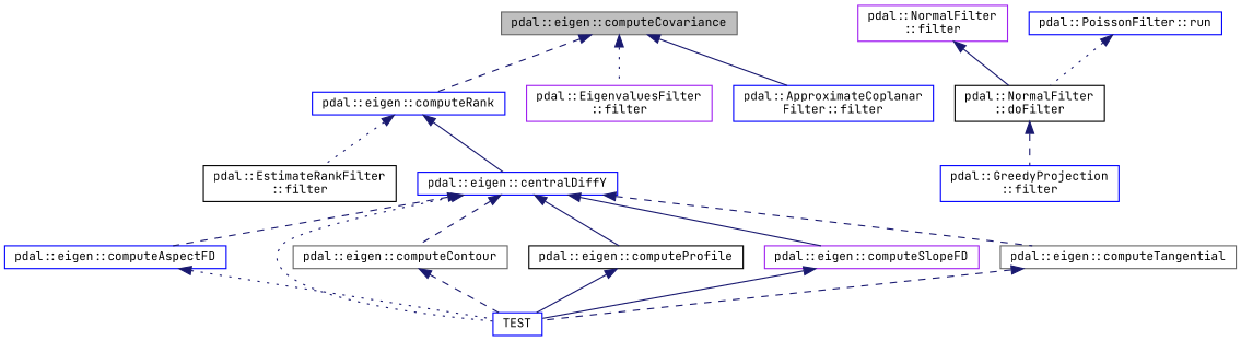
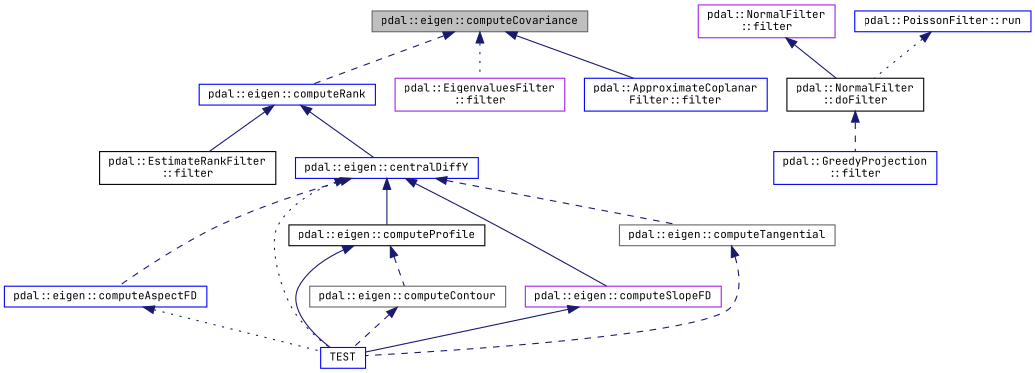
  digraph {
    fontname="JetBrains Mono"
    rankdir=TB
    node [color=blue fillcolor=white fontname="JetBrains Mono" fontsize=10 shape=record style=filled]
    edge [color=midnightblue dir=back fontname="JetBrains Mono" fontsize=10 labelfontname=Helvetica labelfontsize=10 style=solid]
    n1 [color=gray40 fillcolor=grey75 fontcolor=black height=0.2 label="pdal::eigen::computeCovariance" width=0.4]
    n2 [height=0.2 label="pdal::eigen::computeRank" width=0.4]
    n3 [color=purple height=0.2 label="pdal::EigenvaluesFilter\l::filter" width=0.4]
    n4 [height=0.2 label="pdal::ApproximateCoplanar\lFilter::filter" width=0.4]
    n5 [color=black height=0.2 label="pdal::EstimateRankFilter\l::filter" width=0.4]
    n6 [height=0.2 label="pdal::eigen::centralDiffY" width=0.4]
    n7 [color=purple height=0.2 label="pdal::NormalFilter\l::filter" width=0.4]
    n8 [color=black height=0.2 label="pdal::NormalFilter\l::doFilter" width=0.4]
    n9 [height=0.2 label="pdal::eigen::computeAspectFD" width=0.4]
    n10 [height=0.2 label=TEST width=0.4]
    n11 [color=gray40 height=0.2 label="pdal::eigen::computeContour" width=0.4]
    n12 [color=black height=0.2 label="pdal::eigen::computeProfile" width=0.4]
    n13 [color=purple height=0.2 label="pdal::eigen::computeSlopeFD" width=0.4]
    n14 [color=gray40 height=0.2 label="pdal::eigen::computeTangential" width=0.4]
    n15 [height=0.2 label="pdal::GreedyProjection\l::filter" width=0.4]
    n16 [height=0.2 label="pdal::PoissonFilter::run" width=0.4]
    n1 -> n2 [style=dashed]
    n1 -> n3 [style=dotted]
    n1 -> n4
-   n2 -> n5 [style=dotted]
+   n2 -> n5
    n2 -> n6
    n6 -> n9 [style=dashed]
    n6 -> n10 [style=dotted]
-   n6 -> n11 [style=dashed]
+   n12 -> n11 [style=dashed]
    n6 -> n12
    n6 -> n13
    n6 -> n14 [style=dashed]
    n7 -> n8
    n8 -> n15 [style=dashed]
    n9 -> n10 [style=dotted]
    n11 -> n10 [style=dashed]
    n12 -> n10
    n13 -> n10
    n14 -> n10 [style=dashed]
    n16 -> n8 [style=dotted]
  }
